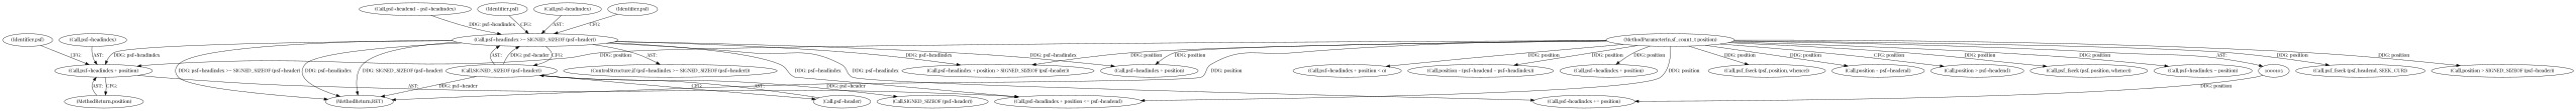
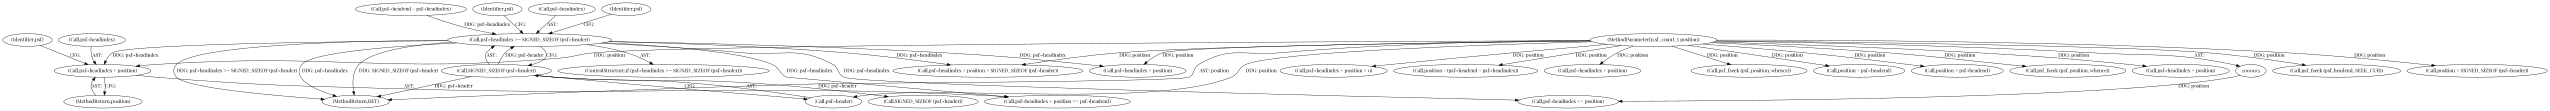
  digraph {
    fontname="Playfair Display"
    node [fontname="Playfair Display"]
    edge [fontname="Playfair Display"]
    n1 [label="(Call,psf->headindex + position)"]
    n2 [label="(MethodReturn,position)"]
    n3 [label="(Call,psf->headindex + position <= psf->headend)"]
    n4 [label="(Call,psf->headindex >= SIGNED_SIZEOF (psf->header))"]
    n5 [label="(Call,SIGNED_SIZEOF (psf->header))"]
    n6 [label="(Call,psf->headindex + position > SIGNED_SIZEOF (psf->header))"]
    n7 [label="(Call,psf->headindex + position)"]
    n8 [label="(MethodReturn,RET)"]
    n9 [label="(ControlStructure,if (psf->headindex >= SIGNED_SIZEOF (psf->header)))"]
    n10 [label="(Call,psf->headindex += position)"]
    n11 [label="(Call,psf->header)"]
    n12 [label="(Call,SIGNED_SIZEOF (psf->header))"]
    n13 [label="(Call,psf->headend - psf->headindex)"]
    n14 [label="(MethodParameterIn,sf_count_t position)"]
    n15 [label="(Call,psf_fseek (psf, headend, SEEK_CUR))"]
    n16 [label="(Call,position > SIGNED_SIZEOF (psf->header))"]
    n17 [label="(Call,psf->headindex + position < 0)"]
    n18 [label="(Call,position - (psf->headend - psf->headindex))"]
    n19 [label="(Call,psf->headindex + position)"]
    n20 [label="(Call,psf_fseek (psf, position, whence))"]
    n21 [label="(Call,position - psf->headend)"]
    n22 [label="(Call,position > psf->headend)"]
    n23 [label="(Call,psf_fseek (psf, position, whence))"]
    n24 [label="(Call,psf->headindex = position)"]
    1000103
    n26 [label="(Identifier,psf)"]
    n27 [label="(Identifier,psf)"]
    n28 [label="(Call,psf->headindex)"]
    n29 [label="(Call,psf->headindex)"]
    n30 [label="(Identifier,psf)"]
    n1 -> n2 [label="CFG: "]
    n1 -> n3 [label="AST: "]
    n2 -> n1 [label="AST: "]
    n4 -> n1 [label="DDG: psf->headindex"]
    n4 -> n3 [label="DDG: psf->headindex"]
    n4 -> n5 [label="CFG: "]
    n4 -> n6 [label="DDG: psf->headindex"]
    n4 -> n7 [label="DDG: psf->headindex"]
    n4 -> n8 [label="DDG: psf->headindex"]
    n4 -> n8 [label="DDG: psf->headindex >= SIGNED_SIZEOF (psf->header)"]
    n4 -> n8 [label="DDG: SIGNED_SIZEOF (psf->header)"]
    n4 -> n9 [label="AST: "]
    n4 -> n10 [label="DDG: psf->headindex"]
    n5 -> n4 [label="AST: "]
    n5 -> n4 [label="DDG: psf->header"]
    n5 -> n8 [label="DDG: psf->header"]
    n5 -> n11 [label="CFG: "]
    n5 -> n12 [label="DDG: psf->header"]
    n11 -> n5 [label="AST: "]
    n13 -> n4 [label="DDG: psf->headindex"]
    n14 -> n1 [label="DDG: position"]
-   n14 -> n3 [label="DDG: position"]
+   n14 -> n11 [label="DDG: position"]
    n14 -> n6 [label="DDG: position"]
    n14 -> n7 [label="DDG: position"]
-   n14 -> n8 [label="DDG: position"]
+   n14 -> n8 [label="AST: position"]
    n14 -> n15 [label="DDG: position"]
    n14 -> n16 [label="DDG: position"]
    n14 -> n17 [label="DDG: position"]
    n14 -> n18 [label="DDG: position"]
    n14 -> n19 [label="DDG: position"]
    n14 -> n20 [label="DDG: position"]
    n14 -> n21 [label="DDG: position"]
-   n14 -> n22 [label="CFG: position"]
+   n14 -> n22 [label="DDG: position"]
    n14 -> n23 [label="DDG: position"]
    n14 -> n24 [label="DDG: position"]
    n14 -> 1000103 [label="AST: "]
    1000103 -> n10 [label="DDG: position"]
    n26 -> n1 [label="CFG: "]
    n27 -> n4 [label="CFG: "]
    n28 -> n4 [label="AST: "]
    n29 -> n1 [label="AST: "]
    n30 -> n4 [label="CFG: "]
  }
